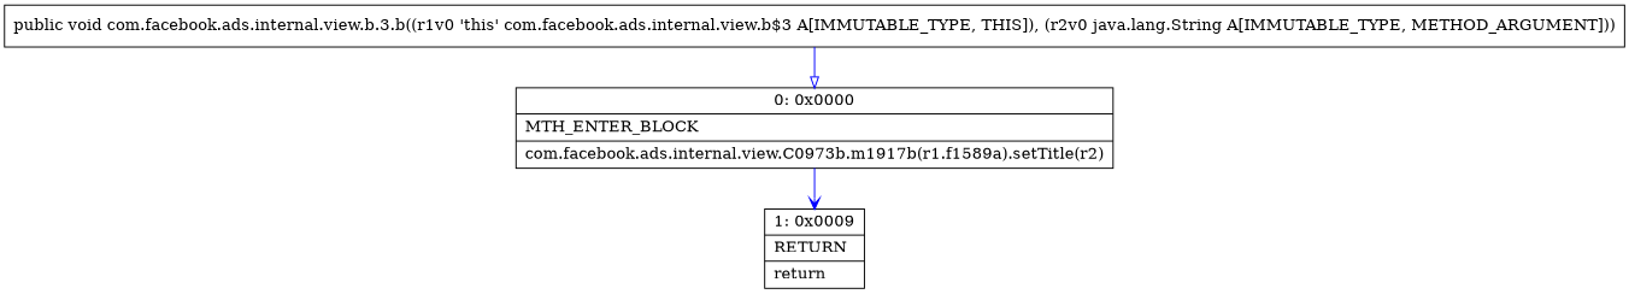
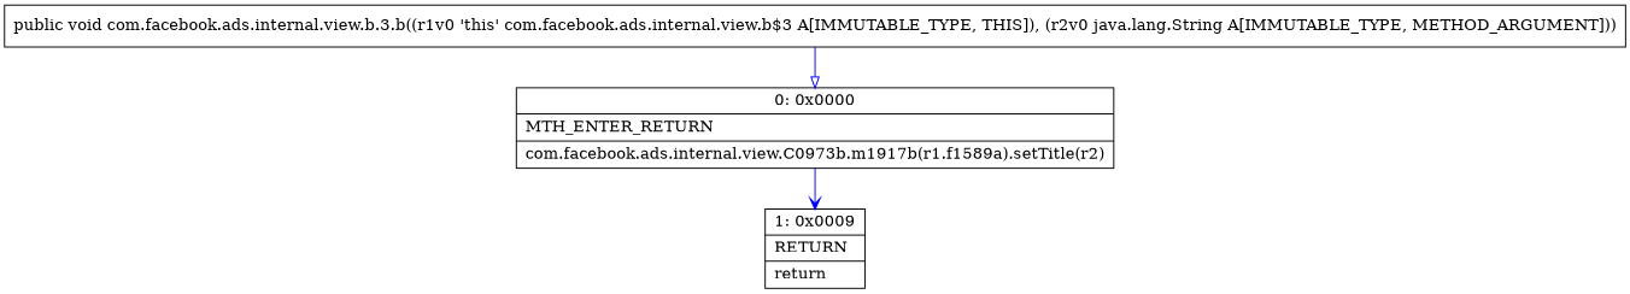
  digraph {
    node [shape=record]
    edge [color=blue]
-   n1 [label="{0\:\ 0x0000|MTH_ENTER_BLOCK\l|com.facebook.ads.internal.view.C0973b.m1917b(r1.f1589a).setTitle(r2)\l}"]
+   n1 [label="{0\:\ 0x0000|MTH_ENTER_RETURN\l|com.facebook.ads.internal.view.C0973b.m1917b(r1.f1589a).setTitle(r2)\l}"]
    n2 [label="{1\:\ 0x0009|RETURN\l|return\l}"]
    n3 [label="{public void com.facebook.ads.internal.view.b.3.b((r1v0 'this' com.facebook.ads.internal.view.b$3 A[IMMUTABLE_TYPE, THIS]), (r2v0 java.lang.String A[IMMUTABLE_TYPE, METHOD_ARGUMENT])) }"]
    n1 -> n2 [arrowhead=vee]
    n3 -> n1 [arrowhead=onormal]
  }
